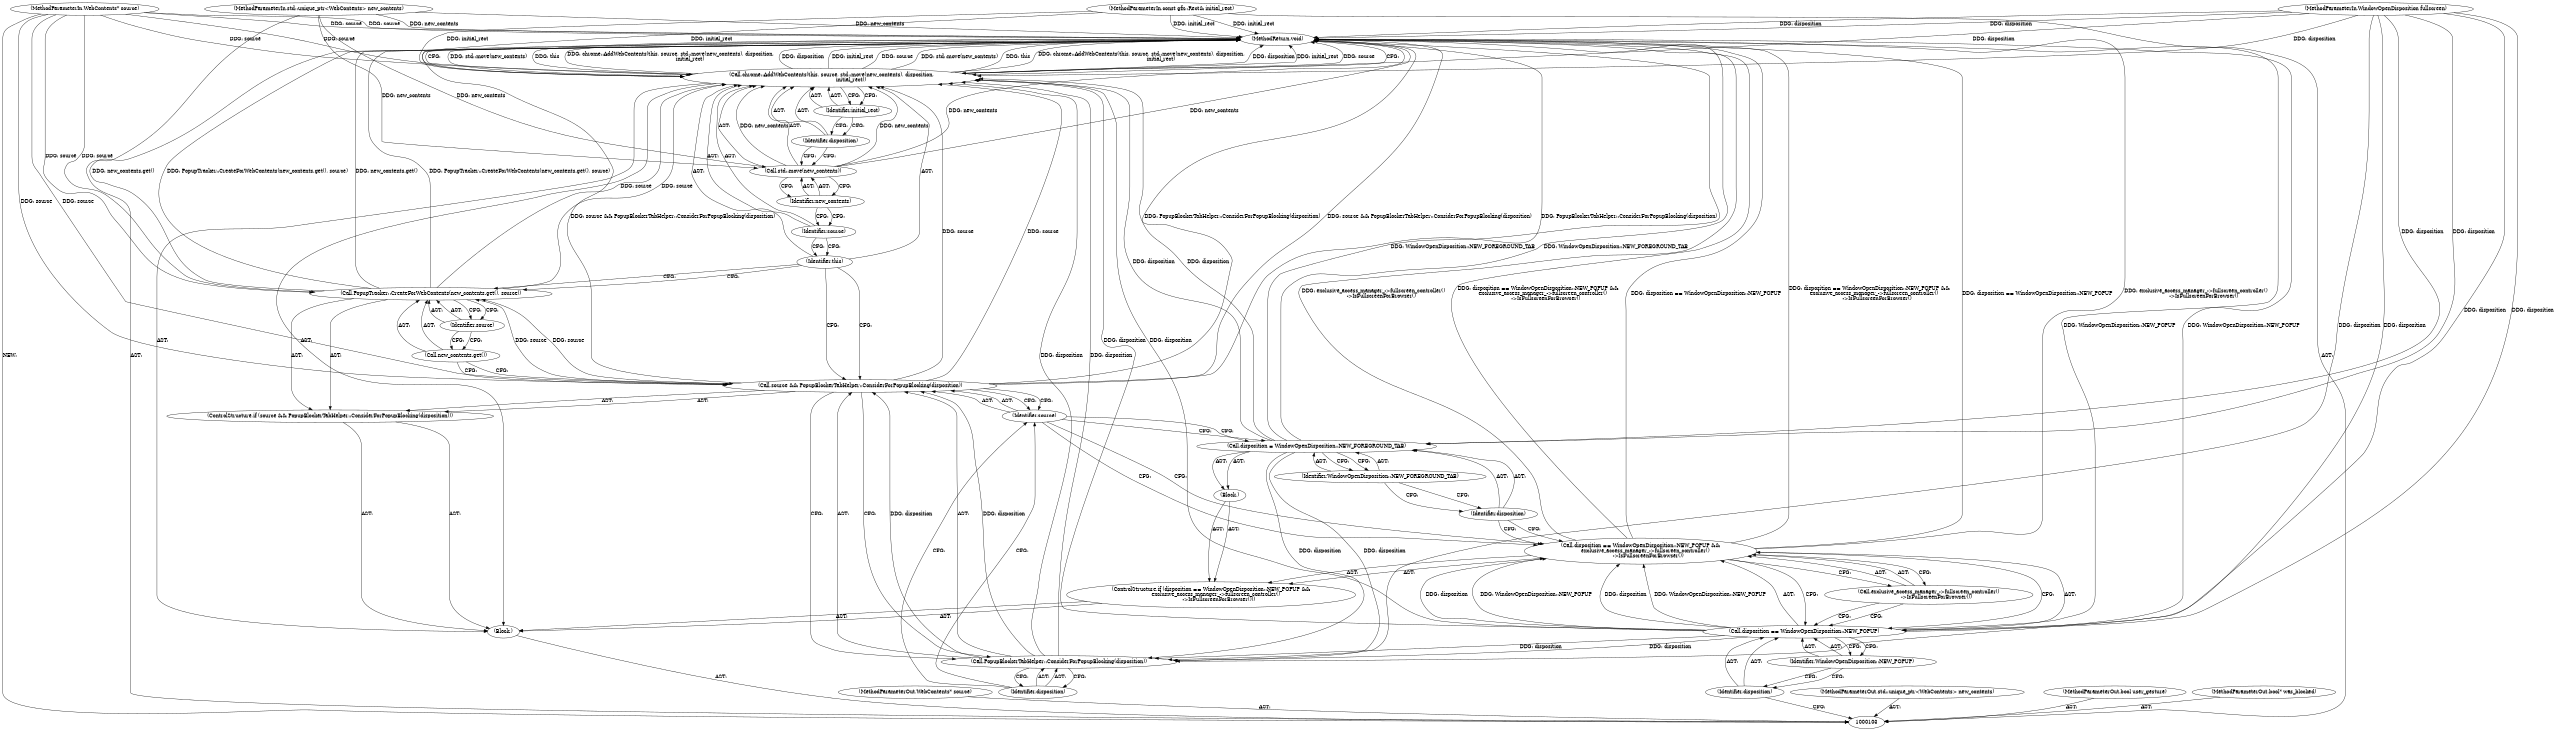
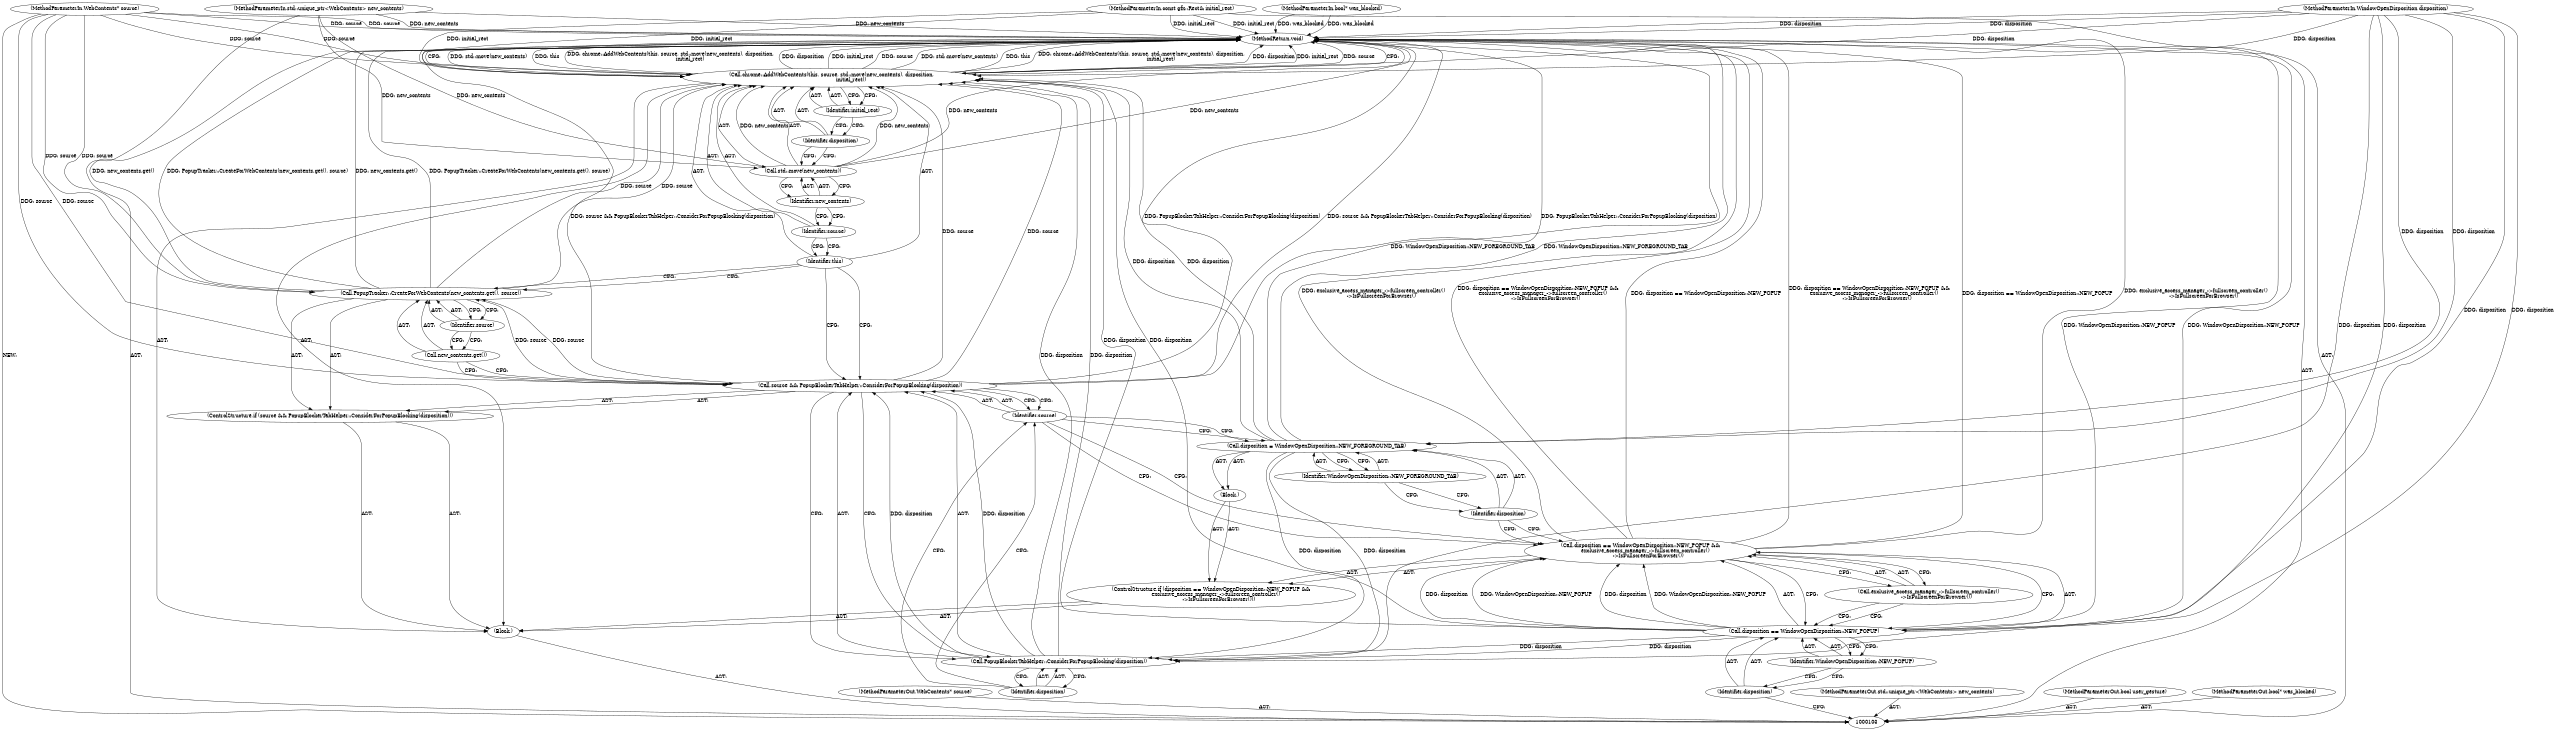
  digraph {
    n1 [label="(MethodReturn,void)"]
    n2 [label="(Call,chrome::AddWebContents(this, source, std::move(new_contents), disposition,\n                         initial_rect))"]
    1000103
    n4 [label="(Block,)"]
    n5 [label="(Identifier,initial_rect)"]
    n6 [label="(MethodParameterIn,WebContents* source)"]
    n7 [label="(Call,source && PopupBlockerTabHelper::ConsiderForPopupBlocking(disposition))"]
    n8 [label="(Call,PopupTracker::CreateForWebContents(new_contents.get(), source))"]
    n9 [label="(Call,PopupBlockerTabHelper::ConsiderForPopupBlocking(disposition))"]
    n10 [label="(ControlStructure,if (source && PopupBlockerTabHelper::ConsiderForPopupBlocking(disposition)))"]
    n11 [label="(Identifier,source)"]
    n12 [label="(Identifier,source)"]
    n13 [label="(MethodParameterOut,WebContents* source)"]
    n14 [label="(ControlStructure,if (disposition == WindowOpenDisposition::NEW_POPUP &&\n      exclusive_access_manager_->fullscreen_controller()\n          ->IsFullscreenForBrowser()))"]
    n15 [label="(Identifier,WindowOpenDisposition::NEW_POPUP)"]
    n16 [label="(Call,disposition == WindowOpenDisposition::NEW_POPUP)"]
    n17 [label="(Identifier,disposition)"]
    n18 [label="(Call,disposition == WindowOpenDisposition::NEW_POPUP &&\n      exclusive_access_manager_->fullscreen_controller()\n          ->IsFullscreenForBrowser())"]
    n19 [label="(Call,exclusive_access_manager_->fullscreen_controller()\n          ->IsFullscreenForBrowser())"]
    n20 [label="(Identifier,disposition)"]
    n21 [label="(Block,)"]
    n22 [label="(Identifier,WindowOpenDisposition::NEW_FOREGROUND_TAB)"]
    n23 [label="(Call,disposition = WindowOpenDisposition::NEW_FOREGROUND_TAB)"]
    n24 [label="(Identifier,disposition)"]
    n25 [label="(Call,new_contents.get())"]
    n26 [label="(MethodParameterIn,std::unique_ptr<WebContents> new_contents)"]
    n27 [label="(Call,std::move(new_contents))"]
    n28 [label="(Identifier,new_contents)"]
    n29 [label="(MethodParameterOut,std::unique_ptr<WebContents> new_contents)"]
    n30 [label="(Identifier,disposition)"]
    n31 [label="(Identifier,this)"]
    n32 [label="(Identifier,source)"]
-   n33 [label="(MethodParameterIn,WindowOpenDisposition fullscreen)"]
+   n33 [label="(MethodParameterIn,WindowOpenDisposition disposition)"]
    n34 [label="(MethodParameterIn,const gfx::Rect& initial_rect)"]
    n35 [label="(MethodParameterOut,bool user_gesture)"]
+   n36 [label="(MethodParameterIn,bool* was_blocked)"]
    n37 [label="(MethodParameterOut,bool* was_blocked)"]
    n1 -> n2 [label="CFG: "]
    n1 -> n2 [label="CFG: "]
+   n1 -> 1000103 [label="AST: "]
    n2 -> n1 [label="DDG: std::move(new_contents)"]
    n2 -> n1 [label="DDG: this"]
    n2 -> n1 [label="DDG: chrome::AddWebContents(this, source, std::move(new_contents), disposition,\n                         initial_rect)"]
    n2 -> n1 [label="DDG: disposition"]
    n2 -> n1 [label="DDG: initial_rect"]
    n2 -> n1 [label="DDG: source"]
    n2 -> n1 [label="DDG: std::move(new_contents)"]
    n2 -> n1 [label="DDG: this"]
    n2 -> n1 [label="DDG: chrome::AddWebContents(this, source, std::move(new_contents), disposition,\n                         initial_rect)"]
    n2 -> n1 [label="DDG: disposition"]
    n2 -> n1 [label="DDG: initial_rect"]
    n2 -> n1 [label="DDG: source"]
    n2 -> n4 [label="AST: "]
    n2 -> n4 [label="AST: "]
    n2 -> n5 [label="CFG: "]
    n2 -> n5 [label="CFG: "]
    n4 -> 1000103 [label="AST: "]
    n5 -> n2 [label="AST: "]
    n5 -> n2 [label="AST: "]
    n5 -> n30 [label="CFG: "]
    n5 -> n30 [label="CFG: "]
    n6 -> n1 [label="DDG: source"]
    n6 -> n1 [label="DDG: source"]
    n6 -> n2 [label="DDG: source"]
    n6 -> n2 [label="DDG: source"]
    n6 -> 1000103 [label="NEW: "]
    n6 -> n7 [label="DDG: source"]
    n6 -> n7 [label="DDG: source"]
    n6 -> n8 [label="DDG: source"]
    n6 -> n8 [label="DDG: source"]
    n7 -> n1 [label="DDG: source && PopupBlockerTabHelper::ConsiderForPopupBlocking(disposition)"]
    n7 -> n1 [label="DDG: PopupBlockerTabHelper::ConsiderForPopupBlocking(disposition)"]
    n7 -> n1 [label="DDG: source && PopupBlockerTabHelper::ConsiderForPopupBlocking(disposition)"]
    n7 -> n1 [label="DDG: PopupBlockerTabHelper::ConsiderForPopupBlocking(disposition)"]
    n7 -> n2 [label="DDG: source"]
    n7 -> n2 [label="DDG: source"]
    n7 -> n8 [label="DDG: source"]
    n7 -> n8 [label="DDG: source"]
    n7 -> n9 [label="CFG: "]
    n7 -> n9 [label="CFG: "]
    n7 -> n10 [label="AST: "]
    n7 -> n10 [label="AST: "]
    n7 -> n11 [label="CFG: "]
    n7 -> n11 [label="CFG: "]
    n8 -> n1 [label="DDG: new_contents.get()"]
    n8 -> n1 [label="DDG: PopupTracker::CreateForWebContents(new_contents.get(), source)"]
    n8 -> n1 [label="DDG: new_contents.get()"]
    n8 -> n1 [label="DDG: PopupTracker::CreateForWebContents(new_contents.get(), source)"]
    n8 -> n2 [label="DDG: source"]
    n8 -> n2 [label="DDG: source"]
    n8 -> n10 [label="AST: "]
    n8 -> n10 [label="AST: "]
    n8 -> n12 [label="CFG: "]
    n8 -> n12 [label="CFG: "]
    n9 -> n2 [label="DDG: disposition"]
    n9 -> n2 [label="DDG: disposition"]
    n9 -> n7 [label="AST: "]
    n9 -> n7 [label="DDG: disposition"]
    n9 -> n7 [label="AST: "]
    n9 -> n7 [label="DDG: disposition"]
    n9 -> n20 [label="CFG: "]
    n9 -> n20 [label="CFG: "]
    n10 -> n4 [label="AST: "]
    n10 -> n4 [label="AST: "]
    n11 -> n7 [label="AST: "]
    n11 -> n7 [label="AST: "]
    n11 -> n18 [label="CFG: "]
    n11 -> n18 [label="CFG: "]
    n11 -> n23 [label="CFG: "]
    n11 -> n23 [label="CFG: "]
    n12 -> n8 [label="AST: "]
    n12 -> n8 [label="AST: "]
    n12 -> n25 [label="CFG: "]
    n12 -> n25 [label="CFG: "]
    n13 -> 1000103 [label="AST: "]
    n14 -> n4 [label="AST: "]
    n14 -> n4 [label="AST: "]
    n15 -> n16 [label="AST: "]
    n15 -> n16 [label="AST: "]
    n15 -> n17 [label="CFG: "]
    n15 -> n17 [label="CFG: "]
    n16 -> n1 [label="DDG: WindowOpenDisposition::NEW_POPUP"]
    n16 -> n1 [label="DDG: WindowOpenDisposition::NEW_POPUP"]
    n16 -> n2 [label="DDG: disposition"]
    n16 -> n2 [label="DDG: disposition"]
    n16 -> n9 [label="DDG: disposition"]
    n16 -> n9 [label="DDG: disposition"]
    n16 -> n15 [label="CFG: "]
    n16 -> n15 [label="CFG: "]
    n16 -> n18 [label="AST: "]
    n16 -> n18 [label="DDG: disposition"]
    n16 -> n18 [label="DDG: WindowOpenDisposition::NEW_POPUP"]
    n16 -> n18 [label="AST: "]
    n16 -> n18 [label="DDG: disposition"]
    n16 -> n18 [label="DDG: WindowOpenDisposition::NEW_POPUP"]
    n17 -> 1000103 [label="CFG: "]
    n17 -> n16 [label="AST: "]
    n17 -> n16 [label="AST: "]
    n18 -> n1 [label="DDG: exclusive_access_manager_->fullscreen_controller()\n          ->IsFullscreenForBrowser()"]
    n18 -> n1 [label="DDG: disposition == WindowOpenDisposition::NEW_POPUP &&\n      exclusive_access_manager_->fullscreen_controller()\n          ->IsFullscreenForBrowser()"]
    n18 -> n1 [label="DDG: disposition == WindowOpenDisposition::NEW_POPUP"]
    n18 -> n1 [label="DDG: exclusive_access_manager_->fullscreen_controller()\n          ->IsFullscreenForBrowser()"]
    n18 -> n1 [label="DDG: disposition == WindowOpenDisposition::NEW_POPUP &&\n      exclusive_access_manager_->fullscreen_controller()\n          ->IsFullscreenForBrowser()"]
    n18 -> n1 [label="DDG: disposition == WindowOpenDisposition::NEW_POPUP"]
    n18 -> n14 [label="AST: "]
    n18 -> n14 [label="AST: "]
    n18 -> n16 [label="CFG: "]
    n18 -> n16 [label="CFG: "]
    n18 -> n19 [label="CFG: "]
    n18 -> n19 [label="CFG: "]
    n19 -> n16 [label="CFG: "]
    n19 -> n16 [label="CFG: "]
    n19 -> n18 [label="AST: "]
    n19 -> n18 [label="AST: "]
    n20 -> n9 [label="AST: "]
    n20 -> n9 [label="AST: "]
    n20 -> n11 [label="CFG: "]
    n20 -> n11 [label="CFG: "]
    n21 -> n14 [label="AST: "]
    n21 -> n14 [label="AST: "]
    n22 -> n23 [label="AST: "]
    n22 -> n23 [label="AST: "]
    n22 -> n24 [label="CFG: "]
    n22 -> n24 [label="CFG: "]
    n23 -> n1 [label="DDG: WindowOpenDisposition::NEW_FOREGROUND_TAB"]
    n23 -> n1 [label="DDG: WindowOpenDisposition::NEW_FOREGROUND_TAB"]
    n23 -> n2 [label="DDG: disposition"]
    n23 -> n2 [label="DDG: disposition"]
    n23 -> n9 [label="DDG: disposition"]
    n23 -> n9 [label="DDG: disposition"]
    n23 -> n21 [label="AST: "]
    n23 -> n21 [label="AST: "]
    n23 -> n22 [label="CFG: "]
    n23 -> n22 [label="CFG: "]
    n24 -> n18 [label="CFG: "]
    n24 -> n18 [label="CFG: "]
    n24 -> n23 [label="AST: "]
    n24 -> n23 [label="AST: "]
    n25 -> n7 [label="CFG: "]
    n25 -> n7 [label="CFG: "]
    n25 -> n8 [label="AST: "]
    n25 -> n8 [label="AST: "]
    n26 -> n1 [label="DDG: new_contents"]
    n26 -> n1 [label="DDG: new_contents"]
    n26 -> 1000103 [label="AST: "]
    n26 -> n27 [label="DDG: new_contents"]
    n26 -> n27 [label="DDG: new_contents"]
    n27 -> n1 [label="DDG: new_contents"]
    n27 -> n1 [label="DDG: new_contents"]
    n27 -> n2 [label="AST: "]
    n27 -> n2 [label="DDG: new_contents"]
    n27 -> n2 [label="AST: "]
    n27 -> n2 [label="DDG: new_contents"]
    n27 -> n28 [label="CFG: "]
    n27 -> n28 [label="CFG: "]
    n28 -> n27 [label="AST: "]
    n28 -> n27 [label="AST: "]
    n28 -> n32 [label="CFG: "]
    n28 -> n32 [label="CFG: "]
    n29 -> 1000103 [label="AST: "]
    n30 -> n2 [label="AST: "]
    n30 -> n2 [label="AST: "]
    n30 -> n27 [label="CFG: "]
    n30 -> n27 [label="CFG: "]
    n31 -> n2 [label="AST: "]
    n31 -> n2 [label="AST: "]
    n31 -> n7 [label="CFG: "]
    n31 -> n7 [label="CFG: "]
    n31 -> n8 [label="CFG: "]
    n31 -> n8 [label="CFG: "]
    n32 -> n2 [label="AST: "]
    n32 -> n2 [label="AST: "]
    n32 -> n31 [label="CFG: "]
    n32 -> n31 [label="CFG: "]
    n33 -> n1 [label="DDG: disposition"]
    n33 -> n1 [label="DDG: disposition"]
    n33 -> n2 [label="DDG: disposition"]
    n33 -> n2 [label="DDG: disposition"]
    n33 -> n9 [label="DDG: disposition"]
    n33 -> n9 [label="DDG: disposition"]
    n33 -> n16 [label="DDG: disposition"]
    n33 -> n16 [label="DDG: disposition"]
    n33 -> n23 [label="DDG: disposition"]
    n33 -> n23 [label="DDG: disposition"]
    n34 -> n1 [label="DDG: initial_rect"]
    n34 -> n1 [label="DDG: initial_rect"]
    n34 -> n2 [label="DDG: initial_rect"]
    n34 -> n2 [label="DDG: initial_rect"]
    n34 -> 1000103 [label="AST: "]
    n35 -> 1000103 [label="AST: "]
+   n36 -> n1 [label="DDG: was_blocked"]
+   n36 -> n1 [label="DDG: was_blocked"]
    n37 -> 1000103 [label="AST: "]
  }
